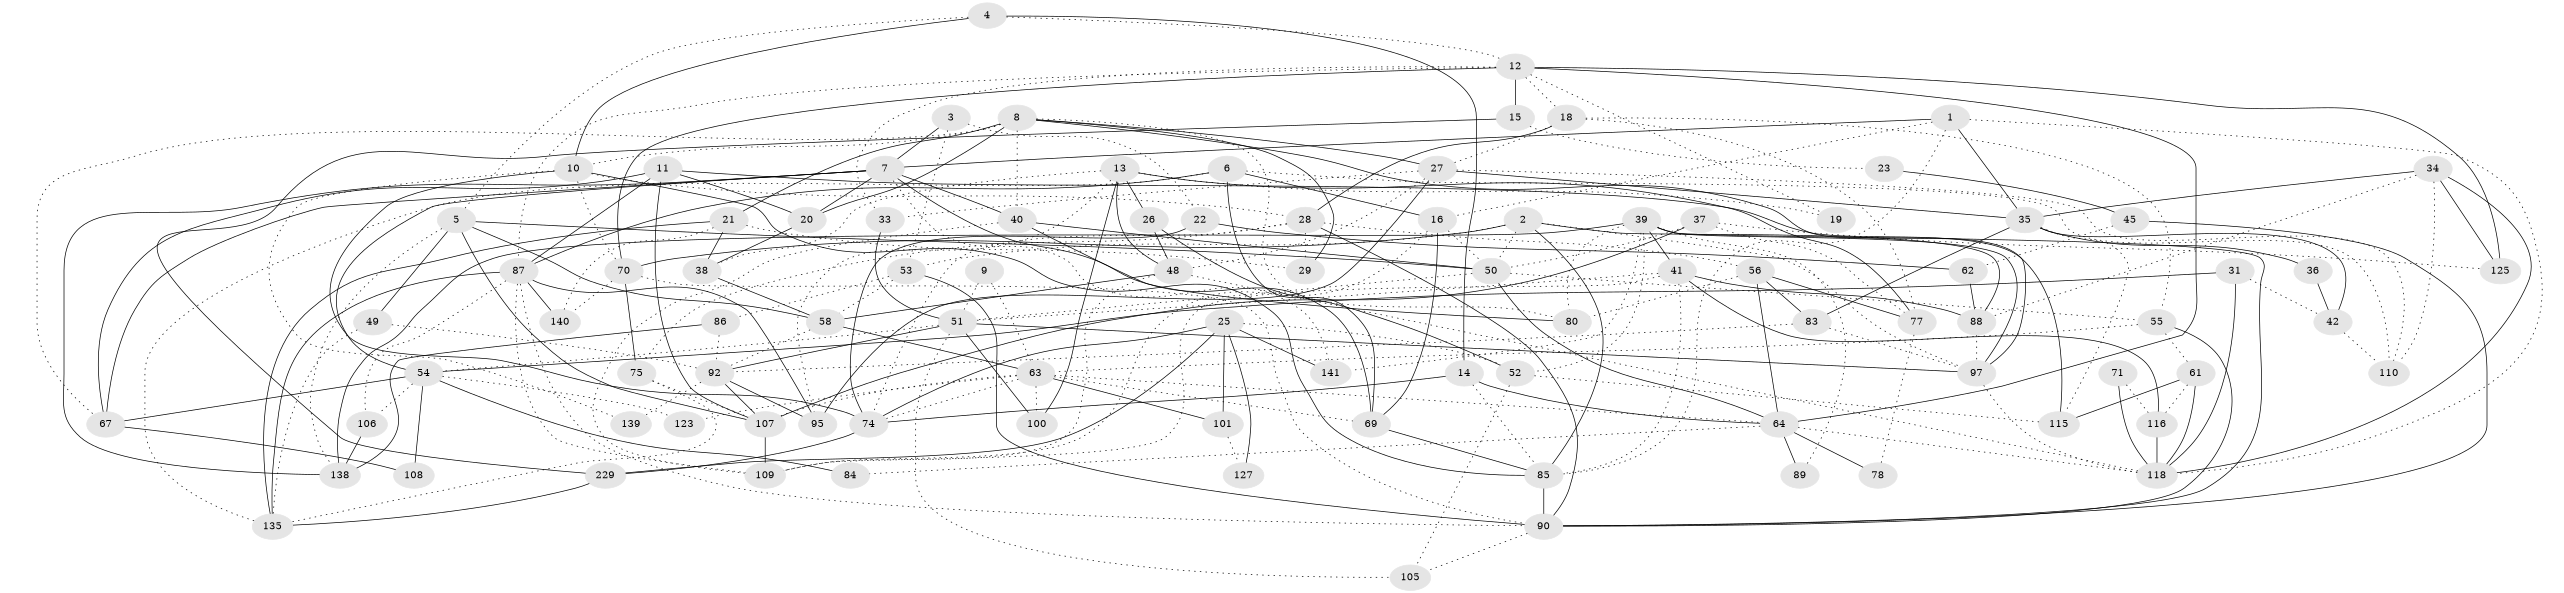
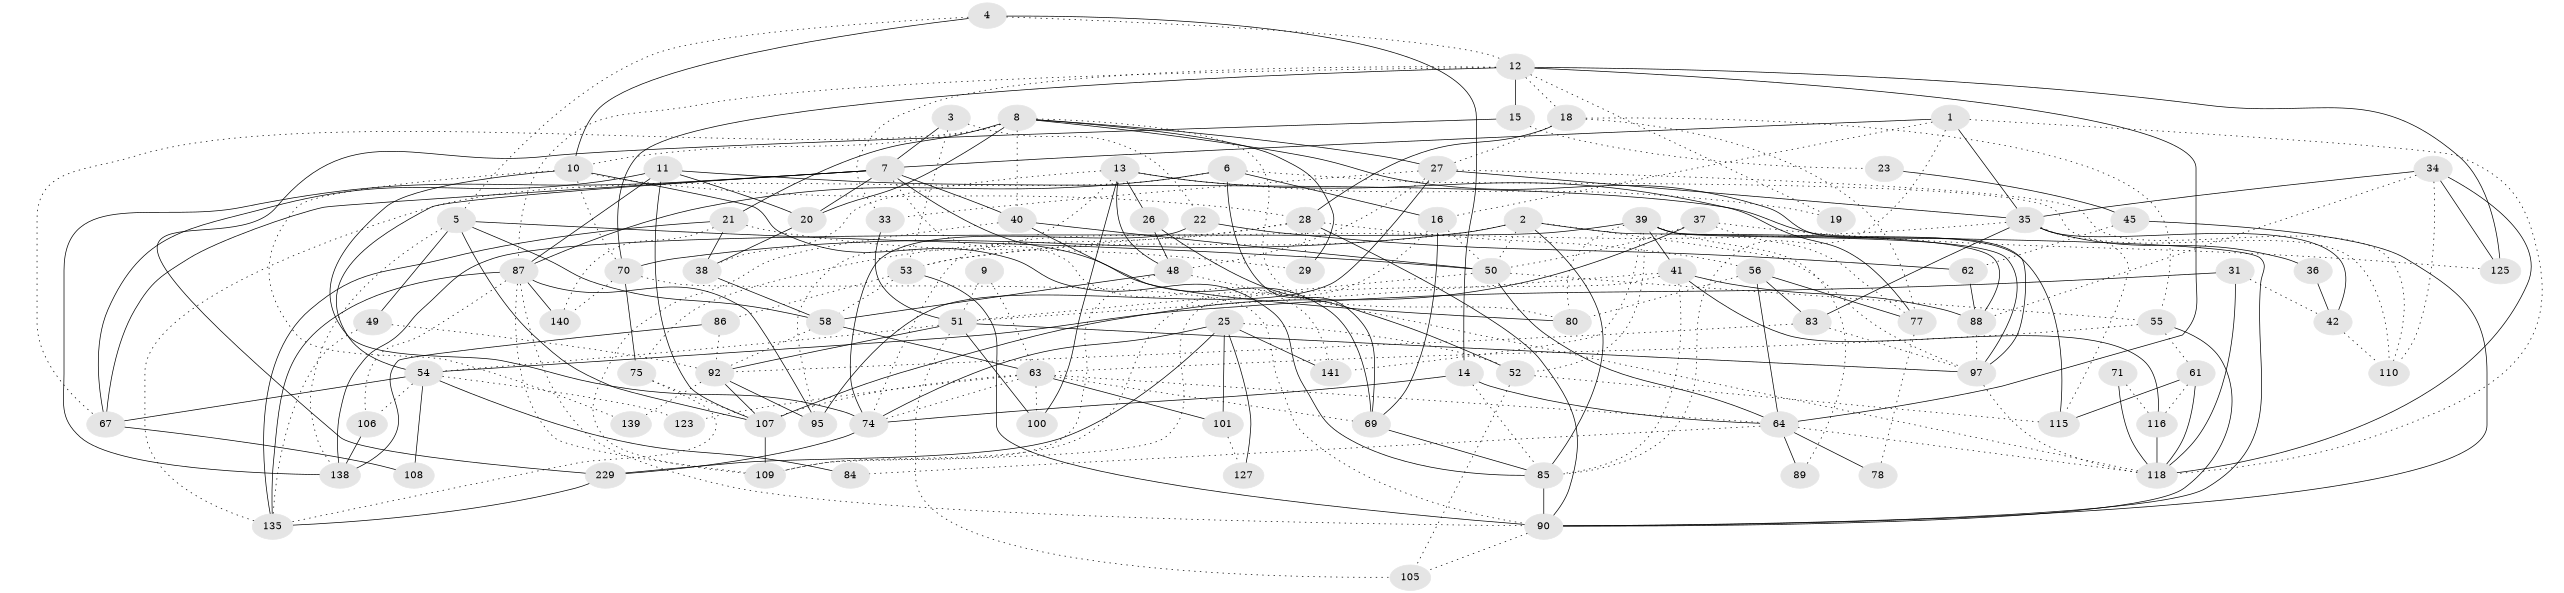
  graph {
    node [color=gray90 style=filled]
    edge [style=solid]
    1 [super="+24"]
    7 [super="+128"]
    16 [super="+17"]
    35 [super="+79"]
    85 [super="+93"]
    118 [super="+133"]
    20
    40 [super="+120"]
    54 [super="+66"]
    67 [super="+76"]
    80 [super="+121"]
    138
    141
    50 [super="+130"]
    69 [super="+72"]
    109 [super="+142"]
    53 [super="+81"]
    115
    42 [super="+47"]
    36
    83 [super="+94"]
    90 [super="+96"]
    2 [super="+60"]
    70
    88
    97 [super="+132"]
    51 [super="+124"]
    64 [super="+99"]
    55 [super="+122"]
    58 [super="+114"]
    86
    140
    75
    3
    22
    74 [super="+98"]
    62
    5 [super="+30"]
    49
    107 [super="+117"]
    4
    10 [super="+126"]
    12 [super="+43"]
    14 [super="+46"]
    28 [super="+82"]
    139
    87 [super="+103"]
    15
    18 [super="+111"]
    19
    33
    125
    135 [super="+137"]
    92 [super="+131"]
    63 [super="+134"]
    6
    110 [super="+119"]
    95
    106
    38
    84
    108
    123
    8 [super="+65"]
    21
    27 [super="+73"]
    29
    48 [super="+91"]
    9 [super="+57"]
    100
    105
    101
    56 [super="+104"]
    n74 [label=229]
    11 [super="+32"]
    23
    77 [super="+112"]
    89
    78
    13 [super="+59"]
    26
    52 [super="+113"]
    45
    61
    25 [super="+68"]
    127
    31
    34
    37 [super="+136"]
    39 [super="+102"]
    41 [super="+44"]
    116
    71
    1 -- 7
    1 -- 16 [style=dotted]
    1 -- 35 [weight=2]
    1 -- 85 [style=dotted]
    1 -- 118 [style=dotted]
    7 -- 20
    7 -- 40
    7 -- 54
    7 -- 67
    7 -- 80
    7 -- 138
    7 -- 141 [style=dotted]
    16 -- 50 [style=dotted]
    16 -- 69
    16 -- 109 [style=dotted]
+   35 -- 53 [style=dotted]
    35 -- 115 [style=dotted]
    35 -- 42
    35 -- 36
    35 -- 83
    85 -- 90
    20 -- 38
    40 -- 50
    40 -- 69
    40 -- 109 [style=dotted weight=2]
    54 -- 67
    54 -- 106 [style=dotted]
    54 -- 84
    54 -- 108
    54 -- 123 [style=dotted]
    67 -- 108
    50 -- 51 [style=dotted]
    50 -- 64
    50 -- 55 [style=dotted]
    69 -- 85
    53 -- 90
    53 -- 58 [style=dotted]
    53 -- 86 [style=dotted]
    42 -- 110 [style=dotted]
    36 -- 42
    83 -- 97 [style=dotted]
    83 -- 92 [style=dotted]
    90 -- 105 [style=dotted]
    2 -- 85
    2 -- 50 [style=dotted]
    2 -- 53 [style=dotted]
    2 -- 70
    2 -- 88
    2 -- 97 [style=dotted]
    70 -- 90 [style=dotted]
    70 -- 140 [style=dotted]
    70 -- 75
    88 -- 97 [style=dotted]
    97 -- 118 [style=dotted]
    51 -- 54 [style=dotted]
    51 -- 97
    51 -- 92
    51 -- 100
    51 -- 105 [style=dotted]
    64 -- 118 [style=dotted]
    64 -- 84 [style=dotted]
    64 -- 89
    64 -- 78
    55 -- 90
    55 -- 63 [style=dotted]
    55 -- 61 [style=dotted]
    58 -- 92 [style=dotted]
    58 -- 63 [weight=2]
    86 -- 138
    86 -- 92 [style=dotted]
    75 -- 107 [style=dotted]
    75 -- 135 [style=dotted]
    3 -- 7
    3 -- 53 [style=dotted]
    3 -- 22 [style=dotted]
    22 -- 74
    22 -- 62
    74 -- n74
    62 -- 88
    5 -- 138 [style=dotted]
    5 -- 50
    5 -- 58
    5 -- 49
    5 -- 107
    49 -- 135 [style=dotted]
    49 -- 92 [style=dotted]
    107 -- 109
    4 -- 5 [style=dotted]
    4 -- 10
    4 -- 12 [style=dotted]
    4 -- 14
    10 -- 85
    10 -- 70 [style=dotted]
    10 -- 74
    10 -- 28 [style=dotted]
    10 -- 139 [style=dotted]
    12 -- 70
    12 -- 64
    12 -- 87 [style=dotted]
    12 -- 15
    12 -- 18 [style=dotted]
    12 -- 19 [style=dotted]
    12 -- 33 [style=dotted]
    12 -- 125
    14 -- 85 [style=dotted]
    14 -- 64
    14 -- 74
    28 -- 90
    28 -- 75 [style=dotted]
    28 -- 74 [style=dotted]
    28 -- 29 [style=dotted]
    28 -- 56 [style=dotted]
    87 -- 109 [style=dotted]
    87 -- 90 [style=dotted]
    87 -- 140
    87 -- 135
    87 -- 95
    87 -- 106 [style=dotted]
    15 -- n74
    15 -- 23 [style=dotted]
    18 -- 55 [style=dotted]
    18 -- 28
    18 -- 27 [style=dotted]
    18 -- 77 [style=dotted]
    33 -- 51
    92 -- 107
    92 -- 139 [style=dotted]
    92 -- 95
    63 -- 69 [style=dotted]
    63 -- 64 [style=dotted]
    63 -- 74 [style=dotted]
    63 -- 107 [style=dotted]
    63 -- 123 [style=dotted]
    63 -- 100 [style=dotted]
    63 -- 101
    6 -- 16
    6 -- 69
    6 -- 87
    6 -- 135 [style=dotted]
    6 -- 110 [style=dotted]
    106 -- 138
    38 -- 58
    8 -- 20
    8 -- 40 [style=dotted]
    8 -- 67 [style=dotted]
    8 -- 80 [style=dotted]
    8 -- 97
    8 -- 10 [style=dotted]
    8 -- 21
    8 -- 27
    8 -- 29
    21 -- 140 [style=dotted]
    21 -- 135
    21 -- 38
    21 -- 29 [style=dotted]
    27 -- 35
    27 -- 33 [style=dotted]
    27 -- 110 [style=dotted]
    27 -- 95
    27 -- 48 [style=dotted]
    48 -- 118 [style=dotted]
    48 -- 109 [style=dotted]
    48 -- 58
    9 -- 51 [style=dotted weight=2]
    9 -- 63 [style=dotted]
    101 -- 127 [style=dotted]
    56 -- 80 [style=dotted]
    56 -- 83
    56 -- 64
    56 -- 77
    n74 -- 135
    11 -- 20
    11 -- 67
    11 -- 115
    11 -- 107
    11 -- 87
    23 -- 45
    77 -- 78 [style=dotted weight=2]
    13 -- 19 [style=dotted]
    13 -- 95 [style=dotted]
    13 -- 38 [style=dotted]
    13 -- 48
    13 -- 100
    13 -- 77 [weight=2]
    13 -- 26
    26 -- 48
    26 -- 52
    52 -- 115 [style=dotted]
    52 -- 105 [style=dotted]
    45 -- 90
    45 -- 62 [style=dotted]
    61 -- 118
    61 -- 115
    61 -- 116 [style=dotted]
    25 -- 141
    25 -- 74
    25 -- 101
    25 -- n74
    25 -- 52 [style=dotted]
    25 -- 127
    31 -- 118
    31 -- 54
    31 -- 42 [style=dotted]
    34 -- 35
    34 -- 118
    34 -- 88 [style=dotted]
    34 -- 125
    34 -- 110 [style=dotted]
    37 -- 50 [style=dotted]
    37 -- 107
    37 -- 125 [style=dotted]
    37 -- 77 [style=dotted]
    39 -- 80 [style=dotted]
    39 -- 138
    39 -- 141 [style=dotted]
    39 -- 90
    39 -- 97
    39 -- 89 [style=dotted]
    39 -- 52 [style=dotted]
    39 -- 41
    41 -- 85 [style=dotted]
    41 -- 109 [style=dotted]
    41 -- 88
    41 -- 51 [style=dotted]
    41 -- 116
    116 -- 118
    71 -- 118
    71 -- 116 [style=dotted]
  }
